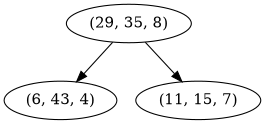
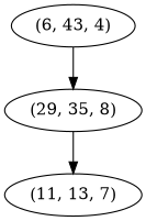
  digraph {
    "(6, 43, 4)"
    "(29, 35, 8)"
-   "(11, 15, 7)"
-   "(29, 35, 8)" -> "(6, 43, 4)"
+   "(11, 15, 7)" [label="(11, 13, 7)"]
+   "(6, 43, 4)" -> "(29, 35, 8)"
    "(29, 35, 8)" -> "(11, 15, 7)"
  }
